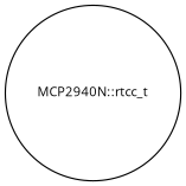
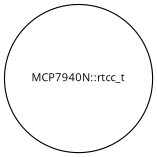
  digraph {
    rankdir=LR
    fontname="Open Sans"
-   n1 [color=black fillcolor=white fontname="Open Sans" fontsize=10 height=0.2 label="MCP2940N::rtcc_t" shape=circle style=filled width=0.4]
+   n1 [color=black fillcolor=white fontname="Open Sans" fontsize=10 height=0.2 label="MCP7940N::rtcc_t" shape=circle style=filled width=0.4]
  }
